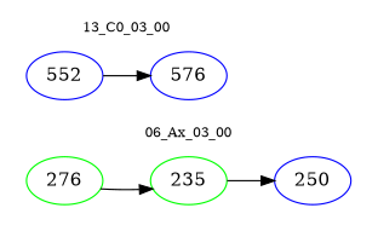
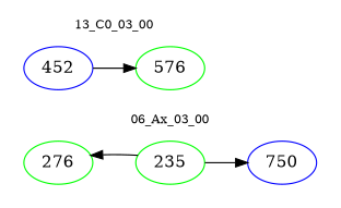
  digraph {
    rankdir=LR
    node [color=blue]
    edge [color=black]
    n1 [color=green label=276]
    n2 [color=green label=235]
-   n3 [label=250]
-   n4 [label=552]
-   n5 [label=576]
+   n3 [label=750]
+   n4 [label=452]
+   n5 [color=green label=576]
    subgraph cluster_1 {
      color=white
      fontsize=10
      label="06_Ax_03_00"
      n1
      n2
      n3
    }
    subgraph cluster_2 {
      color=white
      fontsize=10
      label="13_C0_03_00"
      n4
      n5
    }
-   n1 -> n2
+   n2 -> n1
    n2 -> n3
    n4 -> n5
  }
